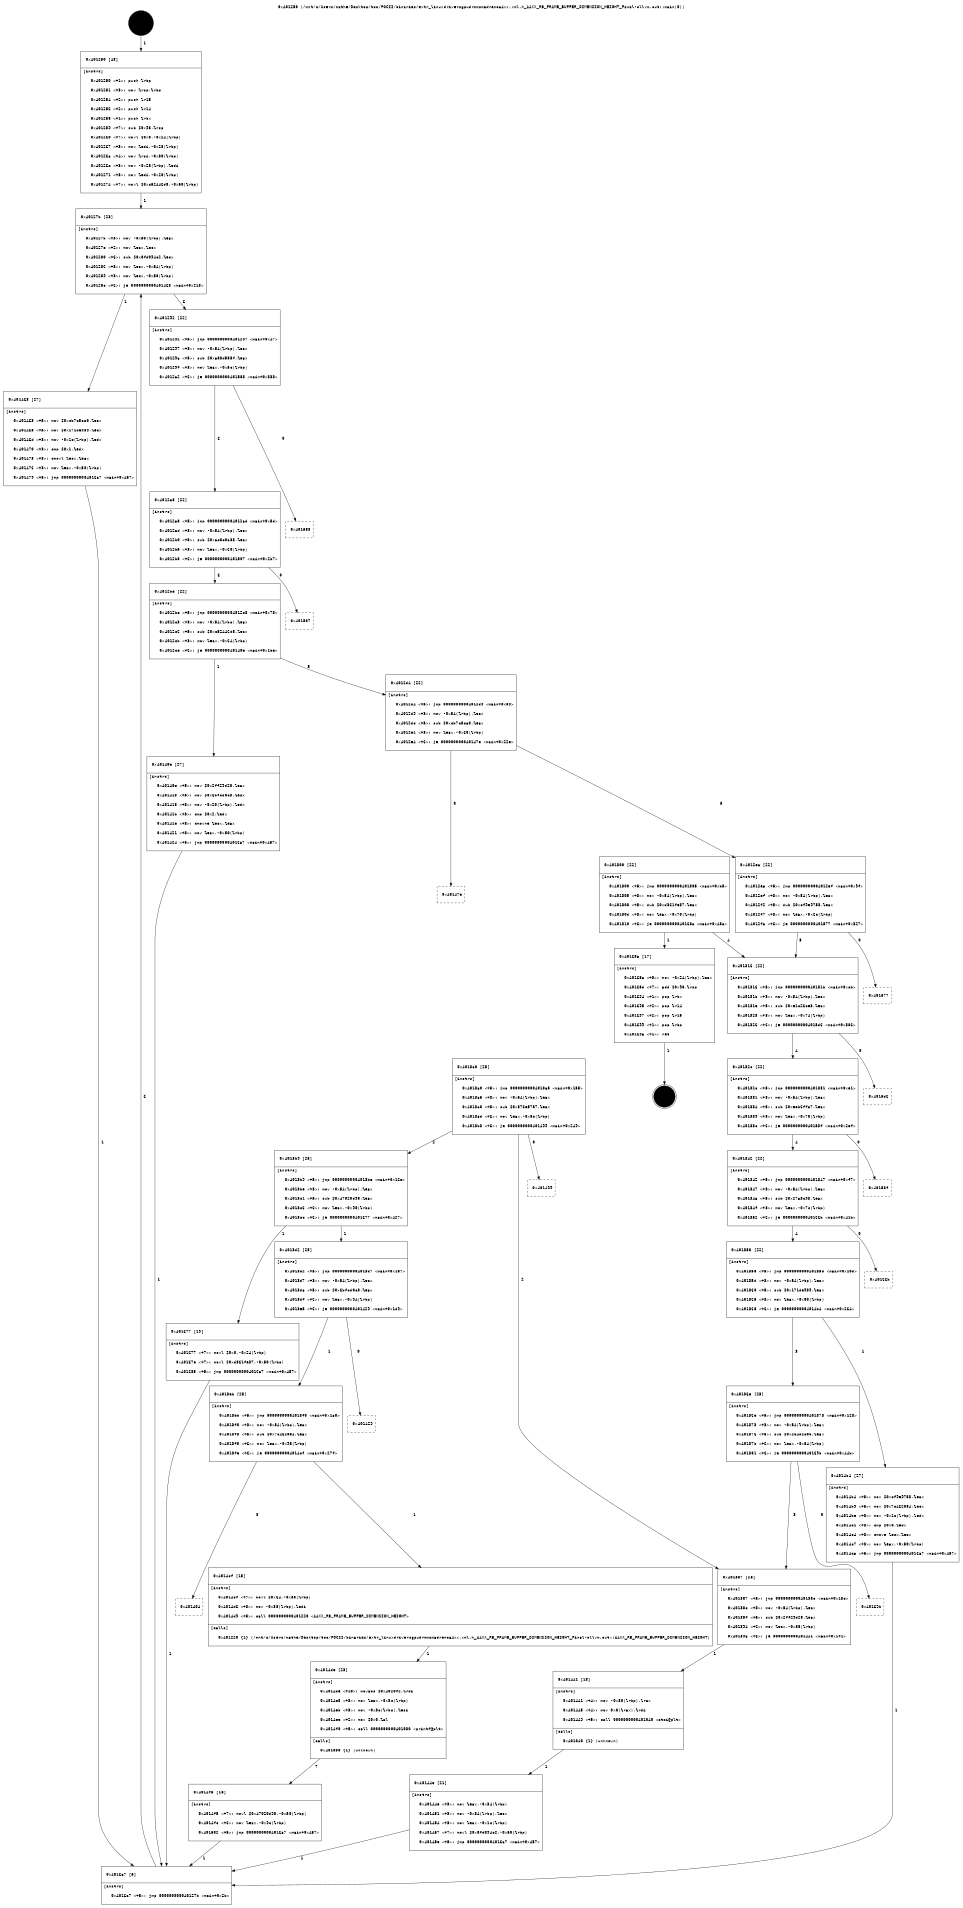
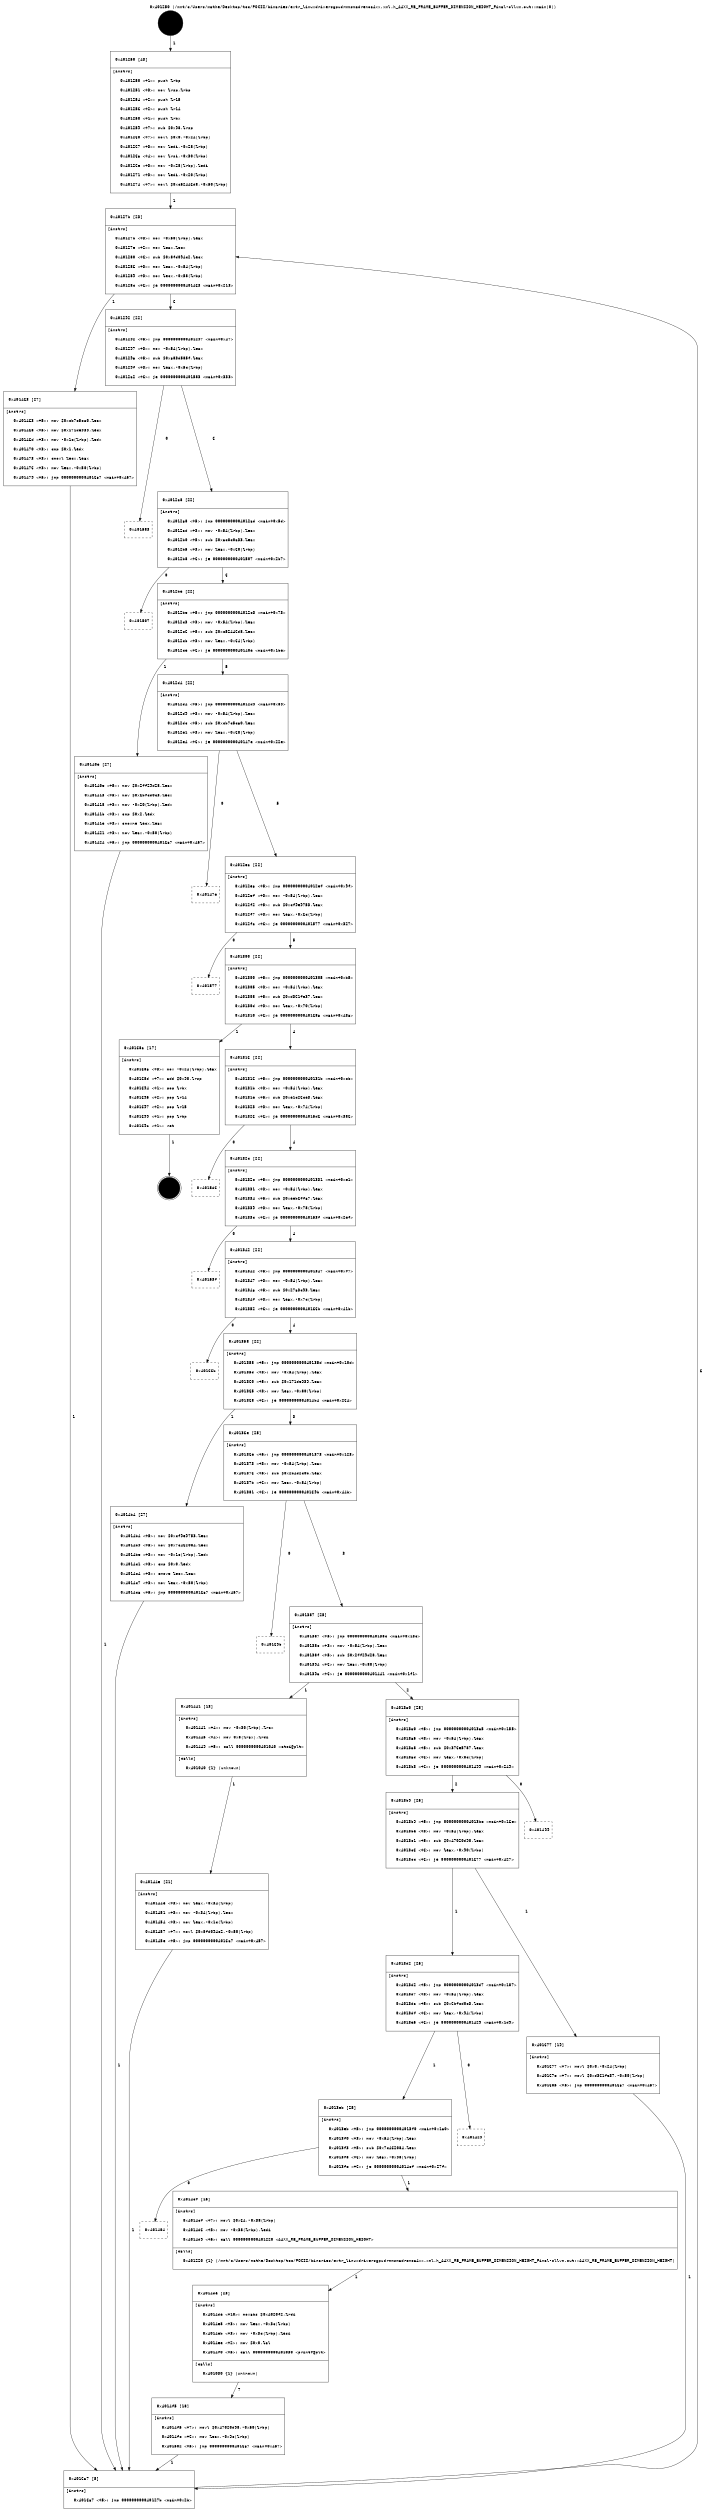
  digraph {
    fontname="DejaVu Sans Mono"
    label="0x401250 (/mnt/c/Users/mathe/Desktop/tcc/POCII/binaries/extr_linuxdriversgpudrmmsmadrenoa4xx.xml.h_A4XX_RB_FRAME_BUFFER_DIMENSION_HEIGHT_Final-ollvm.out::main(0))"
    labelloc=t
    node [fontname="DejaVu Sans Mono" shape=record]
    edge [fontname="DejaVu Sans Mono"]
    Entry [fillcolor=black height=0.3 shape=circle style=filled width=0.3]
    n2 [label="{\n     0x401250 [43]\l\n     | [instrs]\l\n     &nbsp;&nbsp;0x401250 \<+1\>: push %rbp\l\n     &nbsp;&nbsp;0x401251 \<+3\>: mov %rsp,%rbp\l\n     &nbsp;&nbsp;0x401254 \<+2\>: push %r15\l\n     &nbsp;&nbsp;0x401256 \<+2\>: push %r14\l\n     &nbsp;&nbsp;0x401258 \<+1\>: push %rbx\l\n     &nbsp;&nbsp;0x401259 \<+7\>: sub $0x98,%rsp\l\n     &nbsp;&nbsp;0x401260 \<+7\>: movl $0x0,-0x24(%rbp)\l\n     &nbsp;&nbsp;0x401267 \<+3\>: mov %edi,-0x28(%rbp)\l\n     &nbsp;&nbsp;0x40126a \<+4\>: mov %rsi,-0x30(%rbp)\l\n     &nbsp;&nbsp;0x40126e \<+3\>: mov -0x28(%rbp),%edi\l\n     &nbsp;&nbsp;0x401271 \<+3\>: mov %edi,-0x20(%rbp)\l\n     &nbsp;&nbsp;0x401274 \<+7\>: movl $0xc52446d8,-0x50(%rbp)\l\n  }"]
    n3 [label="{\n     0x40127b [23]\l\n     | [instrs]\l\n     &nbsp;&nbsp;0x40127b \<+3\>: mov -0x50(%rbp),%eax\l\n     &nbsp;&nbsp;0x40127e \<+2\>: mov %eax,%ecx\l\n     &nbsp;&nbsp;0x401280 \<+6\>: sub $0x8fd094c2,%ecx\l\n     &nbsp;&nbsp;0x401286 \<+3\>: mov %eax,-0x54(%rbp)\l\n     &nbsp;&nbsp;0x401289 \<+3\>: mov %ecx,-0x58(%rbp)\l\n     &nbsp;&nbsp;0x40128c \<+6\>: je 0000000000401463 \<main+0x213\>\l\n  }"]
    n4 [label="{\n     0x401463 [27]\l\n     | [instrs]\l\n     &nbsp;&nbsp;0x401463 \<+5\>: mov $0xcb7c5ca0,%eax\l\n     &nbsp;&nbsp;0x401468 \<+5\>: mov $0x171de939,%ecx\l\n     &nbsp;&nbsp;0x40146d \<+3\>: mov -0x1c(%rbp),%edx\l\n     &nbsp;&nbsp;0x401470 \<+3\>: cmp $0x1,%edx\l\n     &nbsp;&nbsp;0x401473 \<+3\>: cmovl %ecx,%eax\l\n     &nbsp;&nbsp;0x401476 \<+3\>: mov %eax,-0x50(%rbp)\l\n     &nbsp;&nbsp;0x401479 \<+5\>: jmp 00000000004016a7 \<main+0x457\>\l\n  }"]
    n5 [label="{\n     0x401292 [22]\l\n     | [instrs]\l\n     &nbsp;&nbsp;0x401292 \<+5\>: jmp 0000000000401297 \<main+0x47\>\l\n     &nbsp;&nbsp;0x401297 \<+3\>: mov -0x54(%rbp),%eax\l\n     &nbsp;&nbsp;0x40129a \<+5\>: sub $0xa83d585f,%eax\l\n     &nbsp;&nbsp;0x40129f \<+3\>: mov %eax,-0x5c(%rbp)\l\n     &nbsp;&nbsp;0x4012a2 \<+6\>: je 0000000000401583 \<main+0x333\>\l\n  }"]
    n6 [label="{\n     0x4016a7 [5]\l\n     | [instrs]\l\n     &nbsp;&nbsp;0x4016a7 \<+5\>: jmp 000000000040127b \<main+0x2b\>\l\n  }"]
    n7 [label="{\n     0x401583\l\n  }" style=dashed]
    n8 [label="{\n     0x4012a8 [22]\l\n     | [instrs]\l\n     &nbsp;&nbsp;0x4012a8 \<+5\>: jmp 00000000004012ad \<main+0x5d\>\l\n     &nbsp;&nbsp;0x4012ad \<+3\>: mov -0x54(%rbp),%eax\l\n     &nbsp;&nbsp;0x4012b0 \<+5\>: sub $0xac8c0a33,%eax\l\n     &nbsp;&nbsp;0x4012b5 \<+3\>: mov %eax,-0x60(%rbp)\l\n     &nbsp;&nbsp;0x4012b8 \<+6\>: je 0000000000401507 \<main+0x2b7\>\l\n  }"]
    n9 [label="{\n     0x401507\l\n  }" style=dashed]
    n10 [label="{\n     0x4012be [22]\l\n     | [instrs]\l\n     &nbsp;&nbsp;0x4012be \<+5\>: jmp 00000000004012c3 \<main+0x73\>\l\n     &nbsp;&nbsp;0x4012c3 \<+3\>: mov -0x54(%rbp),%eax\l\n     &nbsp;&nbsp;0x4012c6 \<+5\>: sub $0xc52446d8,%eax\l\n     &nbsp;&nbsp;0x4012cb \<+3\>: mov %eax,-0x64(%rbp)\l\n     &nbsp;&nbsp;0x4012ce \<+6\>: je 000000000040140e \<main+0x1be\>\l\n  }"]
    Exit [fillcolor=black height=0.3 peripheries=2 shape=circle style=filled width=0.3]
    n12 [label="{\n     0x40140e [27]\l\n     | [instrs]\l\n     &nbsp;&nbsp;0x40140e \<+5\>: mov $0x2ff29d28,%eax\l\n     &nbsp;&nbsp;0x401413 \<+5\>: mov $0x6bfcd0c3,%ecx\l\n     &nbsp;&nbsp;0x401418 \<+3\>: mov -0x20(%rbp),%edx\l\n     &nbsp;&nbsp;0x40141b \<+3\>: cmp $0x2,%edx\l\n     &nbsp;&nbsp;0x40141e \<+3\>: cmovne %ecx,%eax\l\n     &nbsp;&nbsp;0x401421 \<+3\>: mov %eax,-0x50(%rbp)\l\n     &nbsp;&nbsp;0x401424 \<+5\>: jmp 00000000004016a7 \<main+0x457\>\l\n  }"]
    n13 [label="{\n     0x4012d4 [22]\l\n     | [instrs]\l\n     &nbsp;&nbsp;0x4012d4 \<+5\>: jmp 00000000004012d9 \<main+0x89\>\l\n     &nbsp;&nbsp;0x4012d9 \<+3\>: mov -0x54(%rbp),%eax\l\n     &nbsp;&nbsp;0x4012dc \<+5\>: sub $0xcb7c5ca0,%eax\l\n     &nbsp;&nbsp;0x4012e1 \<+3\>: mov %eax,-0x68(%rbp)\l\n     &nbsp;&nbsp;0x4012e4 \<+6\>: je 000000000040147e \<main+0x22e\>\l\n  }"]
    n14 [label="{\n     0x4014f5 [18]\l\n     | [instrs]\l\n     &nbsp;&nbsp;0x4014f5 \<+7\>: movl $0x47020d98,-0x50(%rbp)\l\n     &nbsp;&nbsp;0x4014fc \<+6\>: mov %eax,-0x9c(%rbp)\l\n     &nbsp;&nbsp;0x401502 \<+5\>: jmp 00000000004016a7 \<main+0x457\>\l\n  }"]
    n15 [label="{\n     0x40147e\l\n  }" style=dashed]
    n16 [label="{\n     0x4012ea [22]\l\n     | [instrs]\l\n     &nbsp;&nbsp;0x4012ea \<+5\>: jmp 00000000004012ef \<main+0x9f\>\l\n     &nbsp;&nbsp;0x4012ef \<+3\>: mov -0x54(%rbp),%eax\l\n     &nbsp;&nbsp;0x4012f2 \<+5\>: sub $0xcf9e9753,%eax\l\n     &nbsp;&nbsp;0x4012f7 \<+3\>: mov %eax,-0x6c(%rbp)\l\n     &nbsp;&nbsp;0x4012fa \<+6\>: je 0000000000401577 \<main+0x327\>\l\n  }"]
    n17 [label="{\n     0x4014de [23]\l\n     | [instrs]\l\n     &nbsp;&nbsp;0x4014de \<+10\>: movabs $0x4020f2,%rdi\l\n     &nbsp;&nbsp;0x4014e8 \<+3\>: mov %eax,-0x3c(%rbp)\l\n     &nbsp;&nbsp;0x4014eb \<+3\>: mov -0x3c(%rbp),%esi\l\n     &nbsp;&nbsp;0x4014ee \<+2\>: mov $0x0,%al\l\n     &nbsp;&nbsp;0x4014f0 \<+5\>: call 0000000000401030 \<printf@plt\>\l\n     | [calls]\l\n     &nbsp;&nbsp;0x401030 \{1\} (unknown)\l\n  }"]
    n18 [label="{\n     0x401577\l\n  }" style=dashed]
    n19 [label="{\n     0x401300 [22]\l\n     | [instrs]\l\n     &nbsp;&nbsp;0x401300 \<+5\>: jmp 0000000000401305 \<main+0xb5\>\l\n     &nbsp;&nbsp;0x401305 \<+3\>: mov -0x54(%rbp),%eax\l\n     &nbsp;&nbsp;0x401308 \<+5\>: sub $0xd361fe37,%eax\l\n     &nbsp;&nbsp;0x40130d \<+3\>: mov %eax,-0x70(%rbp)\l\n     &nbsp;&nbsp;0x401310 \<+6\>: je 000000000040168a \<main+0x43a\>\l\n  }"]
    n20 [label="{\n     0x401404\l\n  }" style=dashed]
    n21 [label="{\n     0x40168a [17]\l\n     | [instrs]\l\n     &nbsp;&nbsp;0x40168a \<+3\>: mov -0x24(%rbp),%eax\l\n     &nbsp;&nbsp;0x40168d \<+7\>: add $0x98,%rsp\l\n     &nbsp;&nbsp;0x401694 \<+1\>: pop %rbx\l\n     &nbsp;&nbsp;0x401695 \<+2\>: pop %r14\l\n     &nbsp;&nbsp;0x401697 \<+2\>: pop %r15\l\n     &nbsp;&nbsp;0x401699 \<+1\>: pop %rbp\l\n     &nbsp;&nbsp;0x40169a \<+1\>: ret\l\n  }"]
    n22 [label="{\n     0x401316 [22]\l\n     | [instrs]\l\n     &nbsp;&nbsp;0x401316 \<+5\>: jmp 000000000040131b \<main+0xcb\>\l\n     &nbsp;&nbsp;0x40131b \<+3\>: mov -0x54(%rbp),%eax\l\n     &nbsp;&nbsp;0x40131e \<+5\>: sub $0xe1c26ce3,%eax\l\n     &nbsp;&nbsp;0x401323 \<+3\>: mov %eax,-0x74(%rbp)\l\n     &nbsp;&nbsp;0x401326 \<+6\>: je 00000000004015d6 \<main+0x386\>\l\n  }"]
    n23 [label="{\n     0x4014cf [15]\l\n     | [instrs]\l\n     &nbsp;&nbsp;0x4014cf \<+7\>: movl $0x64,-0x38(%rbp)\l\n     &nbsp;&nbsp;0x4014d6 \<+3\>: mov -0x38(%rbp),%edi\l\n     &nbsp;&nbsp;0x4014d9 \<+5\>: call 0000000000401220 \<A4XX_RB_FRAME_BUFFER_DIMENSION_HEIGHT\>\l\n     | [calls]\l\n     &nbsp;&nbsp;0x401220 \{1\} (/mnt/c/Users/mathe/Desktop/tcc/POCII/binaries/extr_linuxdriversgpudrmmsmadrenoa4xx.xml.h_A4XX_RB_FRAME_BUFFER_DIMENSION_HEIGHT_Final-ollvm.out::A4XX_RB_FRAME_BUFFER_DIMENSION_HEIGHT)\l\n  }"]
    n24 [label="{\n     0x4015d6\l\n  }" style=dashed]
    n25 [label="{\n     0x40132c [22]\l\n     | [instrs]\l\n     &nbsp;&nbsp;0x40132c \<+5\>: jmp 0000000000401331 \<main+0xe1\>\l\n     &nbsp;&nbsp;0x401331 \<+3\>: mov -0x54(%rbp),%eax\l\n     &nbsp;&nbsp;0x401334 \<+5\>: sub $0xeeb6ffa7,%eax\l\n     &nbsp;&nbsp;0x401339 \<+3\>: mov %eax,-0x78(%rbp)\l\n     &nbsp;&nbsp;0x40133c \<+6\>: je 000000000040153f \<main+0x2ef\>\l\n  }"]
    n26 [label="{\n     0x4013eb [25]\l\n     | [instrs]\l\n     &nbsp;&nbsp;0x4013eb \<+5\>: jmp 00000000004013f0 \<main+0x1a0\>\l\n     &nbsp;&nbsp;0x4013f0 \<+3\>: mov -0x54(%rbp),%eax\l\n     &nbsp;&nbsp;0x4013f3 \<+5\>: sub $0x7c462084,%eax\l\n     &nbsp;&nbsp;0x4013f8 \<+6\>: mov %eax,-0x98(%rbp)\l\n     &nbsp;&nbsp;0x4013fe \<+6\>: je 00000000004014cf \<main+0x27f\>\l\n  }"]
    n27 [label="{\n     0x40153f\l\n  }" style=dashed]
    n28 [label="{\n     0x401342 [22]\l\n     | [instrs]\l\n     &nbsp;&nbsp;0x401342 \<+5\>: jmp 0000000000401347 \<main+0xf7\>\l\n     &nbsp;&nbsp;0x401347 \<+3\>: mov -0x54(%rbp),%eax\l\n     &nbsp;&nbsp;0x40134a \<+5\>: sub $0x27a3c93,%eax\l\n     &nbsp;&nbsp;0x40134f \<+3\>: mov %eax,-0x7c(%rbp)\l\n     &nbsp;&nbsp;0x401352 \<+6\>: je 000000000040166b \<main+0x41b\>\l\n  }"]
    n29 [label="{\n     0x401429\l\n  }" style=dashed]
    n30 [label="{\n     0x40166b\l\n  }" style=dashed]
    n31 [label="{\n     0x401358 [22]\l\n     | [instrs]\l\n     &nbsp;&nbsp;0x401358 \<+5\>: jmp 000000000040135d \<main+0x10d\>\l\n     &nbsp;&nbsp;0x40135d \<+3\>: mov -0x54(%rbp),%eax\l\n     &nbsp;&nbsp;0x401360 \<+5\>: sub $0x171de939,%eax\l\n     &nbsp;&nbsp;0x401365 \<+3\>: mov %eax,-0x80(%rbp)\l\n     &nbsp;&nbsp;0x401368 \<+6\>: je 00000000004014b4 \<main+0x264\>\l\n  }"]
    n32 [label="{\n     0x4013d2 [25]\l\n     | [instrs]\l\n     &nbsp;&nbsp;0x4013d2 \<+5\>: jmp 00000000004013d7 \<main+0x187\>\l\n     &nbsp;&nbsp;0x4013d7 \<+3\>: mov -0x54(%rbp),%eax\l\n     &nbsp;&nbsp;0x4013da \<+5\>: sub $0x6bfcd0c3,%eax\l\n     &nbsp;&nbsp;0x4013df \<+6\>: mov %eax,-0x94(%rbp)\l\n     &nbsp;&nbsp;0x4013e5 \<+6\>: je 0000000000401429 \<main+0x1d9\>\l\n  }"]
    n33 [label="{\n     0x4014b4 [27]\l\n     | [instrs]\l\n     &nbsp;&nbsp;0x4014b4 \<+5\>: mov $0xcf9e9753,%eax\l\n     &nbsp;&nbsp;0x4014b9 \<+5\>: mov $0x7c462084,%ecx\l\n     &nbsp;&nbsp;0x4014be \<+3\>: mov -0x1c(%rbp),%edx\l\n     &nbsp;&nbsp;0x4014c1 \<+3\>: cmp $0x0,%edx\l\n     &nbsp;&nbsp;0x4014c4 \<+3\>: cmove %ecx,%eax\l\n     &nbsp;&nbsp;0x4014c7 \<+3\>: mov %eax,-0x50(%rbp)\l\n     &nbsp;&nbsp;0x4014ca \<+5\>: jmp 00000000004016a7 \<main+0x457\>\l\n  }"]
    n34 [label="{\n     0x40136e [25]\l\n     | [instrs]\l\n     &nbsp;&nbsp;0x40136e \<+5\>: jmp 0000000000401373 \<main+0x123\>\l\n     &nbsp;&nbsp;0x401373 \<+3\>: mov -0x54(%rbp),%eax\l\n     &nbsp;&nbsp;0x401376 \<+5\>: sub $0x2b4d2c0b,%eax\l\n     &nbsp;&nbsp;0x40137b \<+6\>: mov %eax,-0x84(%rbp)\l\n     &nbsp;&nbsp;0x401381 \<+6\>: je 000000000040169b \<main+0x44b\>\l\n  }"]
    n35 [label="{\n     0x401677 [19]\l\n     | [instrs]\l\n     &nbsp;&nbsp;0x401677 \<+7\>: movl $0x0,-0x24(%rbp)\l\n     &nbsp;&nbsp;0x40167e \<+7\>: movl $0xd361fe37,-0x50(%rbp)\l\n     &nbsp;&nbsp;0x401685 \<+5\>: jmp 00000000004016a7 \<main+0x457\>\l\n  }"]
    n36 [label="{\n     0x40169b\l\n  }" style=dashed]
    n37 [label="{\n     0x401387 [25]\l\n     | [instrs]\l\n     &nbsp;&nbsp;0x401387 \<+5\>: jmp 000000000040138c \<main+0x13c\>\l\n     &nbsp;&nbsp;0x40138c \<+3\>: mov -0x54(%rbp),%eax\l\n     &nbsp;&nbsp;0x40138f \<+5\>: sub $0x2ff29d28,%eax\l\n     &nbsp;&nbsp;0x401394 \<+6\>: mov %eax,-0x88(%rbp)\l\n     &nbsp;&nbsp;0x40139a \<+6\>: je 0000000000401441 \<main+0x1f1\>\l\n  }"]
    n38 [label="{\n     0x4013b9 [25]\l\n     | [instrs]\l\n     &nbsp;&nbsp;0x4013b9 \<+5\>: jmp 00000000004013be \<main+0x16e\>\l\n     &nbsp;&nbsp;0x4013be \<+3\>: mov -0x54(%rbp),%eax\l\n     &nbsp;&nbsp;0x4013c1 \<+5\>: sub $0x47020d98,%eax\l\n     &nbsp;&nbsp;0x4013c6 \<+6\>: mov %eax,-0x90(%rbp)\l\n     &nbsp;&nbsp;0x4013cc \<+6\>: je 0000000000401677 \<main+0x427\>\l\n  }"]
    n39 [label="{\n     0x401441 [13]\l\n     | [instrs]\l\n     &nbsp;&nbsp;0x401441 \<+4\>: mov -0x30(%rbp),%rax\l\n     &nbsp;&nbsp;0x401445 \<+4\>: mov 0x8(%rax),%rdi\l\n     &nbsp;&nbsp;0x401449 \<+5\>: call 0000000000401040 \<atoi@plt\>\l\n     | [calls]\l\n     &nbsp;&nbsp;0x401040 \{1\} (unknown)\l\n  }"]
    n40 [label="{\n     0x4013a0 [25]\l\n     | [instrs]\l\n     &nbsp;&nbsp;0x4013a0 \<+5\>: jmp 00000000004013a5 \<main+0x155\>\l\n     &nbsp;&nbsp;0x4013a5 \<+3\>: mov -0x54(%rbp),%eax\l\n     &nbsp;&nbsp;0x4013a8 \<+5\>: sub $0x376e5787,%eax\l\n     &nbsp;&nbsp;0x4013ad \<+6\>: mov %eax,-0x8c(%rbp)\l\n     &nbsp;&nbsp;0x4013b3 \<+6\>: je 0000000000401499 \<main+0x249\>\l\n  }"]
    n41 [label="{\n     0x401499\l\n  }" style=dashed]
    n42 [label="{\n     0x40144e [21]\l\n     | [instrs]\l\n     &nbsp;&nbsp;0x40144e \<+3\>: mov %eax,-0x34(%rbp)\l\n     &nbsp;&nbsp;0x401451 \<+3\>: mov -0x34(%rbp),%eax\l\n     &nbsp;&nbsp;0x401454 \<+3\>: mov %eax,-0x1c(%rbp)\l\n     &nbsp;&nbsp;0x401457 \<+7\>: movl $0x8fd094c2,-0x50(%rbp)\l\n     &nbsp;&nbsp;0x40145e \<+5\>: jmp 00000000004016a7 \<main+0x457\>\l\n  }"]
    Entry -> n2 [label=" 1"]
    n2 -> n3 [label=" 1"]
    n3 -> n4 [label=" 1"]
    n3 -> n5 [label=" 6"]
    n4 -> n6 [label=" 1"]
    n5 -> n7 [label=" 0"]
    n5 -> n8 [label=" 6"]
    n6 -> n3 [label=" 6"]
    n8 -> n9 [label=" 0"]
    n8 -> n10 [label=" 6"]
    n10 -> n12 [label=" 1"]
    n10 -> n13 [label=" 5"]
    n12 -> n6 [label=" 1"]
    n13 -> n15 [label=" 0"]
    n13 -> n16 [label=" 5"]
    n14 -> n6 [label=" 1"]
    n16 -> n18 [label=" 0"]
-   n16 -> n22 [label=" 5"]
+   n16 -> n19 [label=" 5"]
    n17 -> n14 [label=" 7"]
    n19 -> n21 [label=" 1"]
    n19 -> n22 [label=" 4"]
    n21 -> Exit [label=" 1"]
    n22 -> n24 [label=" 0"]
    n22 -> n25 [label=" 4"]
    n23 -> n17 [label=" 1"]
    n25 -> n27 [label=" 0"]
    n25 -> n28 [label=" 4"]
    n26 -> n20 [label=" 0"]
    n26 -> n23 [label=" 1"]
    n28 -> n30 [label=" 0"]
    n28 -> n31 [label=" 4"]
    n31 -> n33 [label=" 1"]
    n31 -> n34 [label=" 3"]
    n32 -> n26 [label=" 1"]
    n32 -> n29 [label=" 0"]
    n33 -> n6 [label=" 1"]
    n34 -> n36 [label=" 0"]
    n34 -> n37 [label=" 3"]
    n35 -> n6 [label=" 1"]
    n37 -> n39 [label=" 1"]
-   n40 -> n37 [label=" 2"]
+   n37 -> n40 [label=" 2"]
    n38 -> n32 [label=" 1"]
    n38 -> n35 [label=" 1"]
    n39 -> n42 [label=" 1"]
    n40 -> n38 [label=" 2"]
    n40 -> n41 [label=" 0"]
    n42 -> n6 [label=" 1"]
  }
